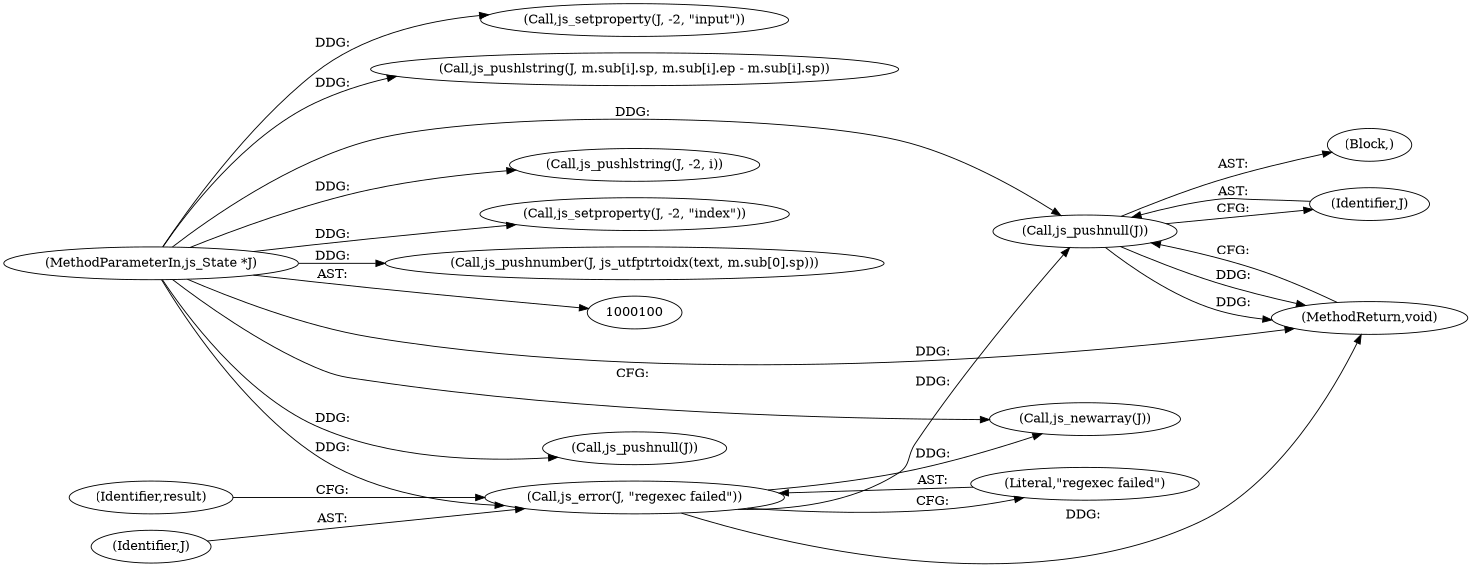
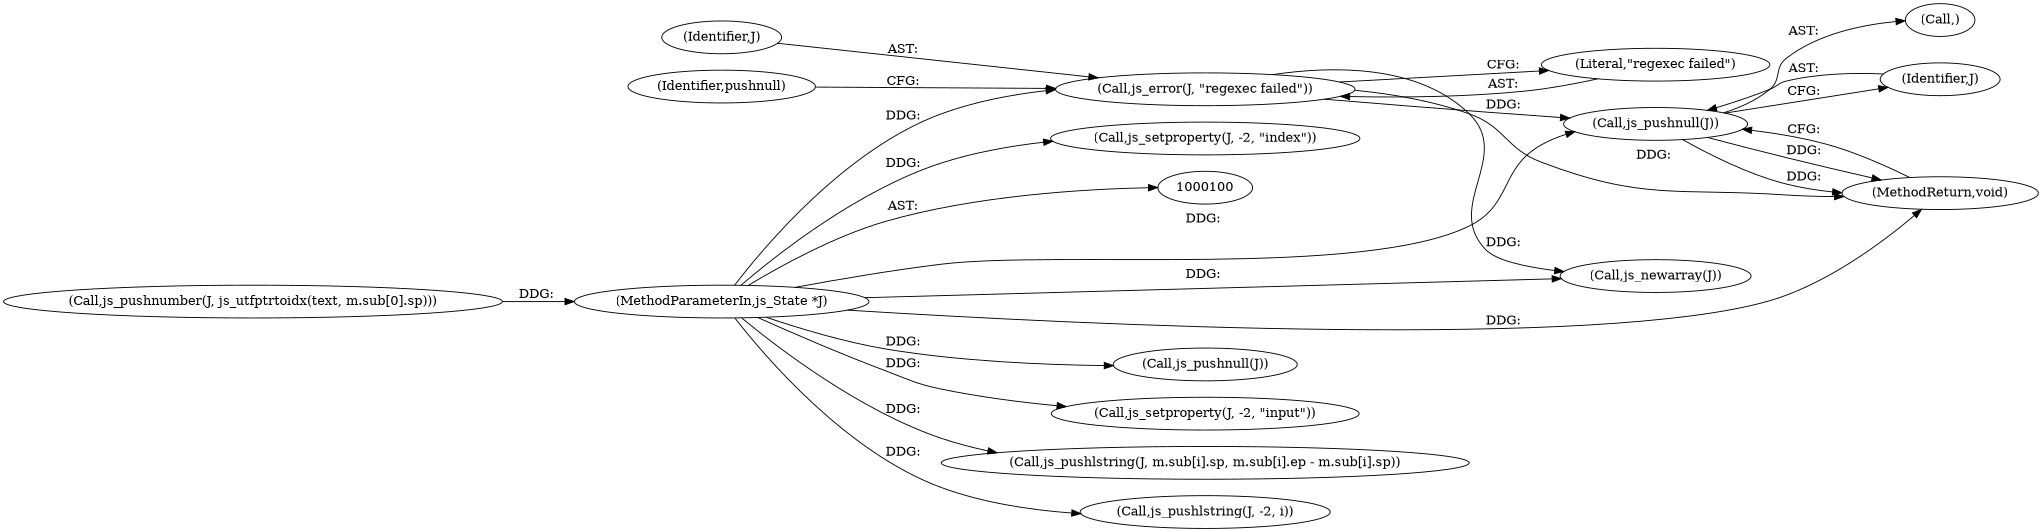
  digraph {
    rankdir=LR
    n1 [label="(Call,js_pushnull(J))"]
    n2 [label="(MethodReturn,void)"]
    n3 [label="(Identifier,J)"]
-   n4 [label="(Block,)"]
+   n4 [label="(Call,)"]
    n5 [label="(Call,js_error(J, \"regexec failed\"))"]
    n6 [label="(Literal,\"regexec failed\")"]
    n7 [label="(Call,js_newarray(J))"]
    n8 [label="(MethodParameterIn,js_State *J)"]
    n9 [label="(Call,js_pushnull(J))"]
    n10 [label="(Call,js_setproperty(J, -2, \"input\"))"]
    n11 [label="(Call,js_pushlstring(J, m.sub[i].sp, m.sub[i].ep - m.sub[i].sp))"]
    n12 [label="(Call,js_pushlstring(J, -2, i))"]
    n13 [label="(Call,js_setproperty(J, -2, \"index\"))"]
    n14 [label="(Call,js_pushnumber(J, js_utfptrtoidx(text, m.sub[0].sp)))"]
    1000100
    n16 [label="(Identifier,J)"]
-   n17 [label="(Identifier,result)"]
+   n17 [label="(Identifier,pushnull)"]
    n1 -> n2 [label="DDG: "]
    n1 -> n2 [label="DDG: "]
    n1 -> n3 [label="CFG: "]
    n1 -> n4 [label="AST: "]
    n2 -> n1 [label="CFG: "]
    n3 -> n1 [label="AST: "]
    n5 -> n1 [label="DDG: "]
    n5 -> n2 [label="DDG: "]
    n5 -> n6 [label="CFG: "]
    n5 -> n7 [label="DDG: "]
    n6 -> n5 [label="AST: "]
    n8 -> n1 [label="DDG: "]
    n8 -> n2 [label="DDG: "]
    n8 -> n5 [label="DDG: "]
-   n8 -> n7 [label="CFG: "]
+   n8 -> n7 [label="DDG: "]
    n8 -> n9 [label="DDG: "]
    n8 -> n10 [label="DDG: "]
    n8 -> n11 [label="DDG: "]
    n8 -> n12 [label="DDG: "]
    n8 -> n13 [label="DDG: "]
-   n8 -> n14 [label="DDG: "]
+   n14 -> n8 [label="DDG: "]
    n8 -> 1000100 [label="AST: "]
    n16 -> n5 [label="AST: "]
    n17 -> n5 [label="CFG: "]
  }
